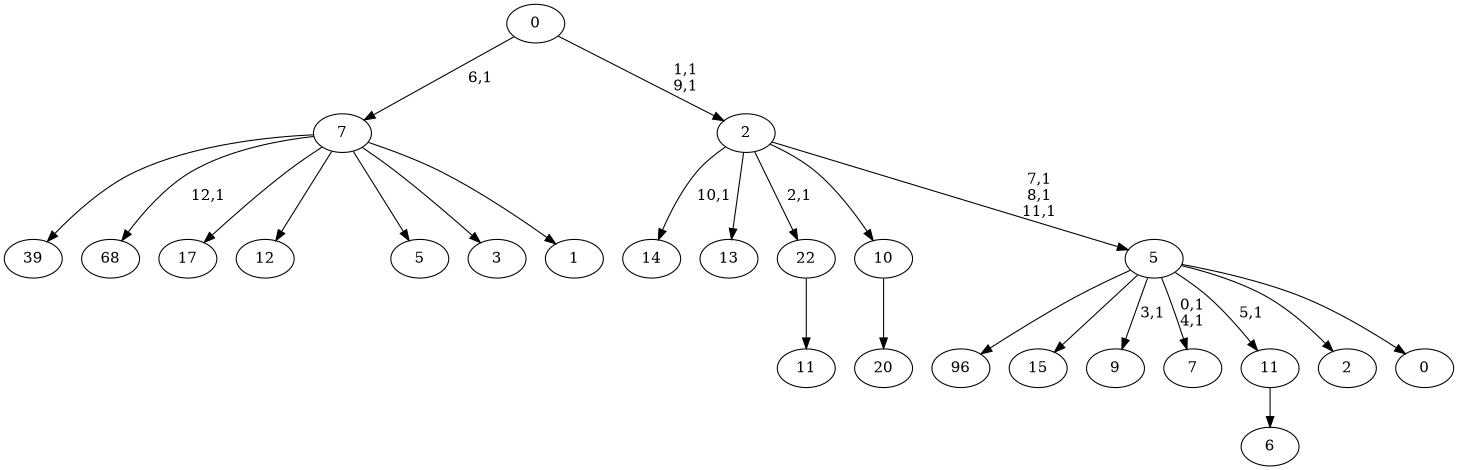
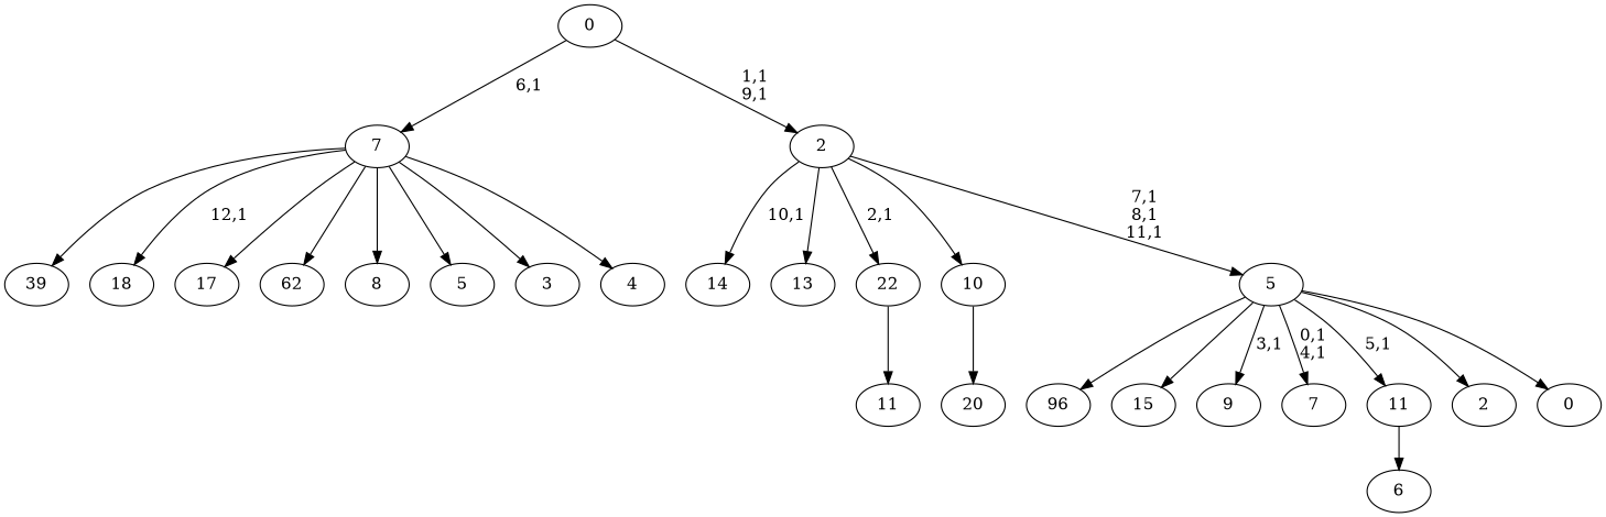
  digraph {
    n1 [label=20]
    n2 [label=39]
-   n3 [label=68]
+   n3 [label=18]
    n4 [label=17]
    n5 [label=96]
    n6 [label=15]
    n7 [label=14]
    n8 [label=13]
-   n9 [label=12]
+   n9 [label=62]
    n10 [label=11]
    22
    n12 [label=10]
    n13 [label=9]
+   n14 [label=8]
    n15 [label=7]
    n16 [label=6]
    n17 [label=5]
    11
    n19 [label=3]
    n20 [label=2]
-   n21 [label=1]
+   n21 [label=4]
    7
    n23 [label=0]
    5
    2
    0
    22 -> n10
    n12 -> n1
    11 -> n16
    7 -> n2
    7 -> n3 [label="12,1"]
    7 -> n4
    7 -> n9
+   7 -> n14
    7 -> n17
    7 -> n19
    7 -> n21
    5 -> n5
    5 -> n6
    5 -> n13 [label="3,1"]
    5 -> n15 [label="0,1\n4,1"]
    5 -> 11 [label="5,1"]
    5 -> n20
    5 -> n23
    2 -> n7 [label="10,1"]
    2 -> n8
    2 -> 22 [label="2,1"]
    2 -> n12
    2 -> 5 [label="7,1\n8,1\n11,1"]
    0 -> 7 [label="6,1"]
    0 -> 2 [label="1,1\n9,1"]
  }
